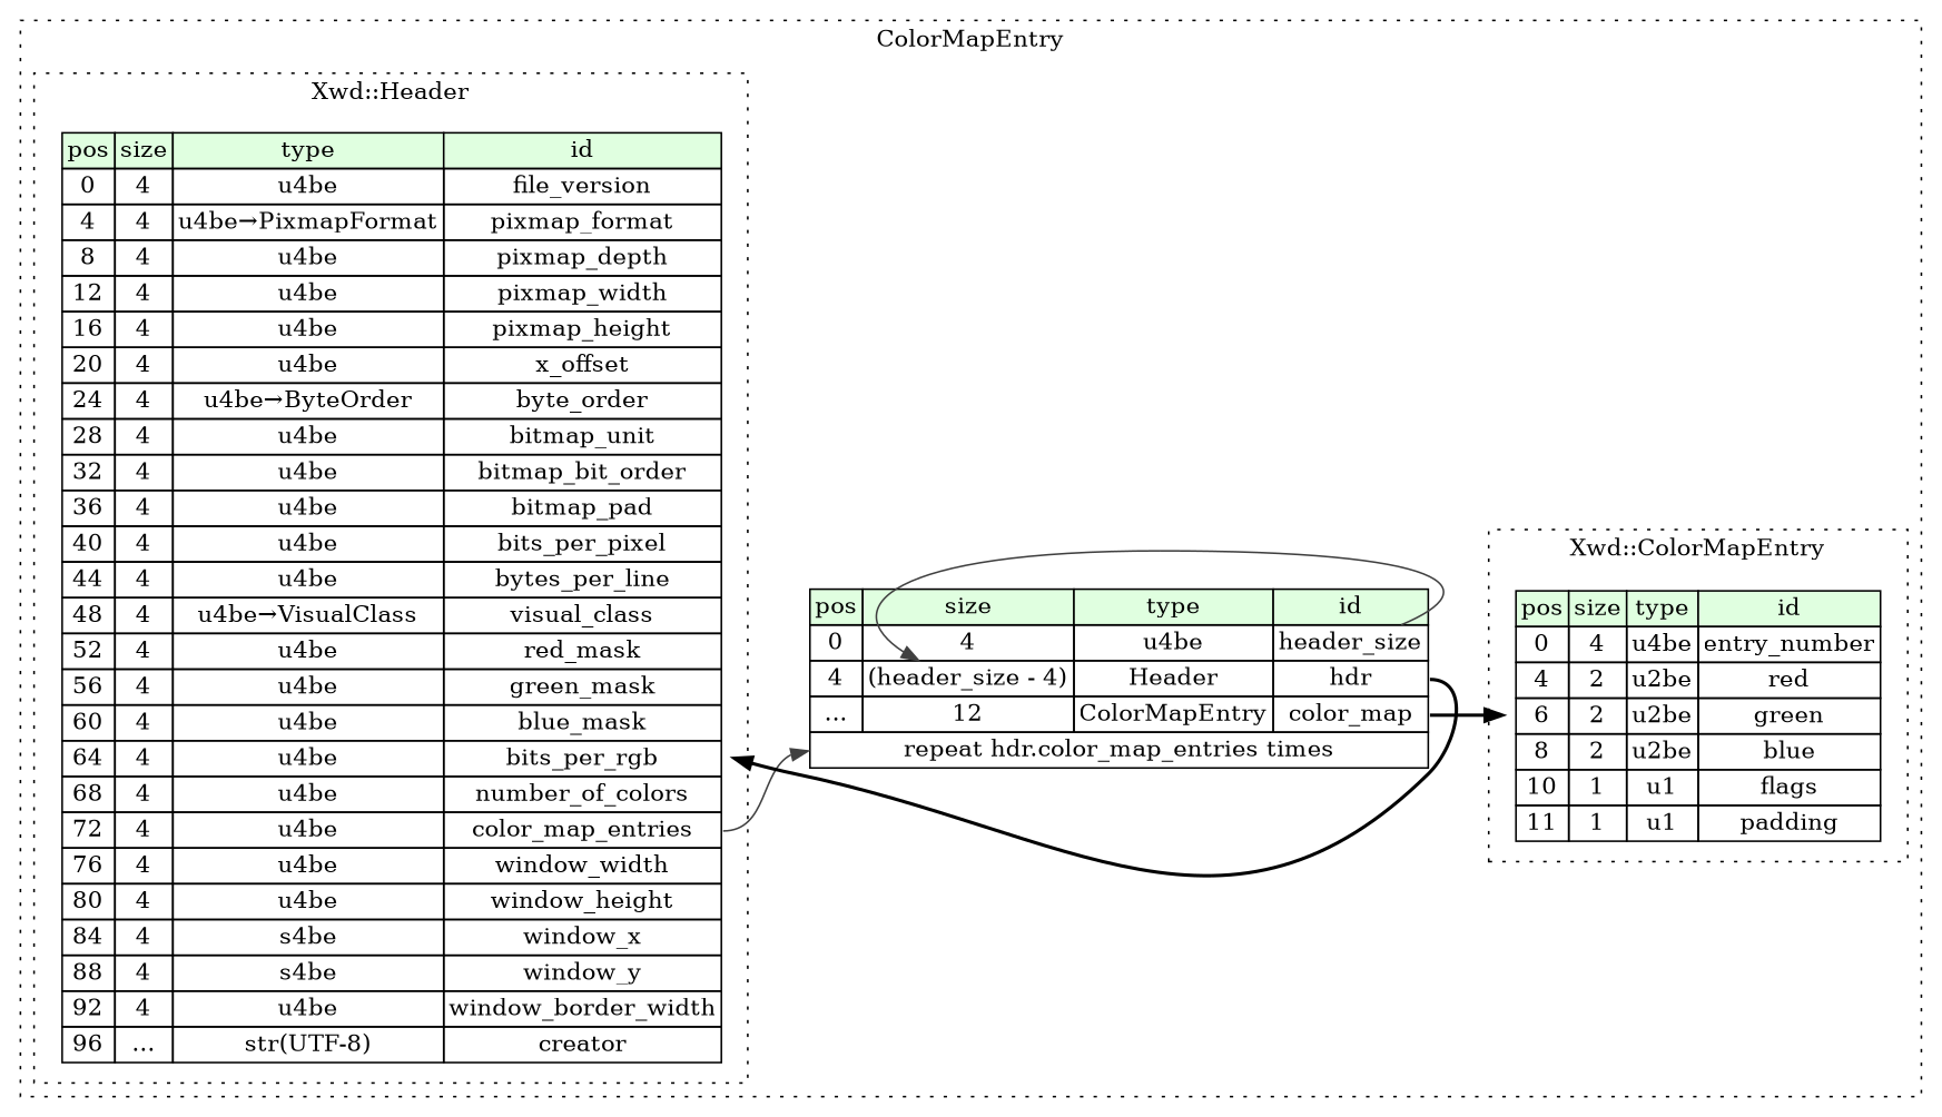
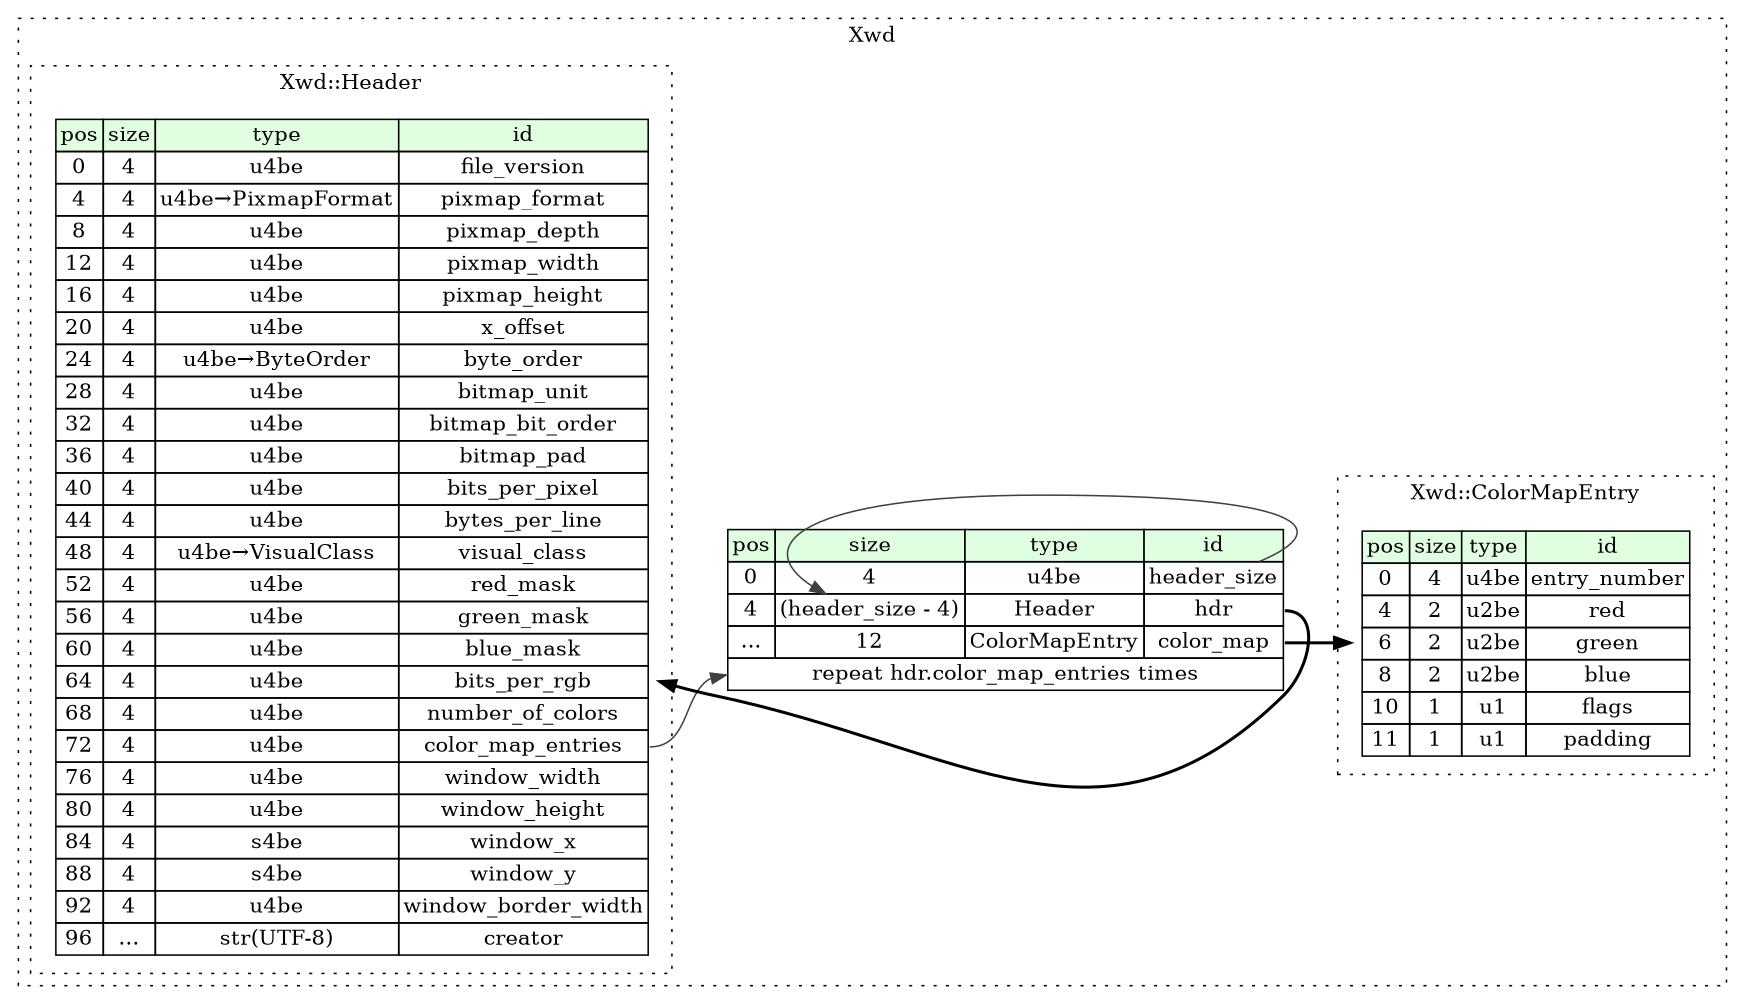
  digraph {
    rankdir=LR
    node [shape=plaintext]
    n1 [label=<<TABLE BORDER="0" CELLBORDER="1" CELLSPACING="0"> 				<TR><TD BGCOLOR="#E0FFE0">pos</TD><TD BGCOLOR="#E0FFE0">size</TD><TD BGCOLOR="#E0FFE0">type</TD><TD BGCOLOR="#E0FFE0">id</TD></TR> 				<TR><TD PORT="file_version_pos">0</TD><TD PORT="file_version_size">4</TD><TD>u4be</TD><TD PORT="file_version_type">file_version</TD></TR> 				<TR><TD PORT="pixmap_format_pos">4</TD><TD PORT="pixmap_format_size">4</TD><TD>u4be→PixmapFormat</TD><TD PORT="pixmap_format_type">pixmap_format</TD></TR> 				<TR><TD PORT="pixmap_depth_pos">8</TD><TD PORT="pixmap_depth_size">4</TD><TD>u4be</TD><TD PORT="pixmap_depth_type">pixmap_depth</TD></TR> 				<TR><TD PORT="pixmap_width_pos">12</TD><TD PORT="pixmap_width_size">4</TD><TD>u4be</TD><TD PORT="pixmap_width_type">pixmap_width</TD></TR> 				<TR><TD PORT="pixmap_height_pos">16</TD><TD PORT="pixmap_height_size">4</TD><TD>u4be</TD><TD PORT="pixmap_height_type">pixmap_height</TD></TR> 				<TR><TD PORT="x_offset_pos">20</TD><TD PORT="x_offset_size">4</TD><TD>u4be</TD><TD PORT="x_offset_type">x_offset</TD></TR> 				<TR><TD PORT="byte_order_pos">24</TD><TD PORT="byte_order_size">4</TD><TD>u4be→ByteOrder</TD><TD PORT="byte_order_type">byte_order</TD></TR> 				<TR><TD PORT="bitmap_unit_pos">28</TD><TD PORT="bitmap_unit_size">4</TD><TD>u4be</TD><TD PORT="bitmap_unit_type">bitmap_unit</TD></TR> 				<TR><TD PORT="bitmap_bit_order_pos">32</TD><TD PORT="bitmap_bit_order_size">4</TD><TD>u4be</TD><TD PORT="bitmap_bit_order_type">bitmap_bit_order</TD></TR> 				<TR><TD PORT="bitmap_pad_pos">36</TD><TD PORT="bitmap_pad_size">4</TD><TD>u4be</TD><TD PORT="bitmap_pad_type">bitmap_pad</TD></TR> 				<TR><TD PORT="bits_per_pixel_pos">40</TD><TD PORT="bits_per_pixel_size">4</TD><TD>u4be</TD><TD PORT="bits_per_pixel_type">bits_per_pixel</TD></TR> 				<TR><TD PORT="bytes_per_line_pos">44</TD><TD PORT="bytes_per_line_size">4</TD><TD>u4be</TD><TD PORT="bytes_per_line_type">bytes_per_line</TD></TR> 				<TR><TD PORT="visual_class_pos">48</TD><TD PORT="visual_class_size">4</TD><TD>u4be→VisualClass</TD><TD PORT="visual_class_type">visual_class</TD></TR> 				<TR><TD PORT="red_mask_pos">52</TD><TD PORT="red_mask_size">4</TD><TD>u4be</TD><TD PORT="red_mask_type">red_mask</TD></TR> 				<TR><TD PORT="green_mask_pos">56</TD><TD PORT="green_mask_size">4</TD><TD>u4be</TD><TD PORT="green_mask_type">green_mask</TD></TR> 				<TR><TD PORT="blue_mask_pos">60</TD><TD PORT="blue_mask_size">4</TD><TD>u4be</TD><TD PORT="blue_mask_type">blue_mask</TD></TR> 				<TR><TD PORT="bits_per_rgb_pos">64</TD><TD PORT="bits_per_rgb_size">4</TD><TD>u4be</TD><TD PORT="bits_per_rgb_type">bits_per_rgb</TD></TR> 				<TR><TD PORT="number_of_colors_pos">68</TD><TD PORT="number_of_colors_size">4</TD><TD>u4be</TD><TD PORT="number_of_colors_type">number_of_colors</TD></TR> 				<TR><TD PORT="color_map_entries_pos">72</TD><TD PORT="color_map_entries_size">4</TD><TD>u4be</TD><TD PORT="color_map_entries_type">color_map_entries</TD></TR> 				<TR><TD PORT="window_width_pos">76</TD><TD PORT="window_width_size">4</TD><TD>u4be</TD><TD PORT="window_width_type">window_width</TD></TR> 				<TR><TD PORT="window_height_pos">80</TD><TD PORT="window_height_size">4</TD><TD>u4be</TD><TD PORT="window_height_type">window_height</TD></TR> 				<TR><TD PORT="window_x_pos">84</TD><TD PORT="window_x_size">4</TD><TD>s4be</TD><TD PORT="window_x_type">window_x</TD></TR> 				<TR><TD PORT="window_y_pos">88</TD><TD PORT="window_y_size">4</TD><TD>s4be</TD><TD PORT="window_y_type">window_y</TD></TR> 				<TR><TD PORT="window_border_width_pos">92</TD><TD PORT="window_border_width_size">4</TD><TD>u4be</TD><TD PORT="window_border_width_type">window_border_width</TD></TR> 				<TR><TD PORT="creator_pos">96</TD><TD PORT="creator_size">...</TD><TD>str(UTF-8)</TD><TD PORT="creator_type">creator</TD></TR> 			</TABLE>>]
    n2 [label=<<TABLE BORDER="0" CELLBORDER="1" CELLSPACING="0"> 				<TR><TD BGCOLOR="#E0FFE0">pos</TD><TD BGCOLOR="#E0FFE0">size</TD><TD BGCOLOR="#E0FFE0">type</TD><TD BGCOLOR="#E0FFE0">id</TD></TR> 				<TR><TD PORT="entry_number_pos">0</TD><TD PORT="entry_number_size">4</TD><TD>u4be</TD><TD PORT="entry_number_type">entry_number</TD></TR> 				<TR><TD PORT="red_pos">4</TD><TD PORT="red_size">2</TD><TD>u2be</TD><TD PORT="red_type">red</TD></TR> 				<TR><TD PORT="green_pos">6</TD><TD PORT="green_size">2</TD><TD>u2be</TD><TD PORT="green_type">green</TD></TR> 				<TR><TD PORT="blue_pos">8</TD><TD PORT="blue_size">2</TD><TD>u2be</TD><TD PORT="blue_type">blue</TD></TR> 				<TR><TD PORT="flags_pos">10</TD><TD PORT="flags_size">1</TD><TD>u1</TD><TD PORT="flags_type">flags</TD></TR> 				<TR><TD PORT="padding_pos">11</TD><TD PORT="padding_size">1</TD><TD>u1</TD><TD PORT="padding_type">padding</TD></TR> 			</TABLE>>]
    n3 [label=<<TABLE BORDER="0" CELLBORDER="1" CELLSPACING="0"> 			<TR><TD BGCOLOR="#E0FFE0">pos</TD><TD BGCOLOR="#E0FFE0">size</TD><TD BGCOLOR="#E0FFE0">type</TD><TD BGCOLOR="#E0FFE0">id</TD></TR> 			<TR><TD PORT="header_size_pos">0</TD><TD PORT="header_size_size">4</TD><TD>u4be</TD><TD PORT="header_size_type">header_size</TD></TR> 			<TR><TD PORT="hdr_pos">4</TD><TD PORT="hdr_size">(header_size - 4)</TD><TD>Header</TD><TD PORT="hdr_type">hdr</TD></TR> 			<TR><TD PORT="color_map_pos">...</TD><TD PORT="color_map_size">12</TD><TD>ColorMapEntry</TD><TD PORT="color_map_type">color_map</TD></TR> 			<TR><TD COLSPAN="4" PORT="color_map__repeat">repeat hdr.color_map_entries times</TD></TR> 		</TABLE>>]
    subgraph cluster_1 {
-     label=ColorMapEntry
+     label=Xwd
      style=dotted
      n3
      subgraph cluster_2 {
        label="Xwd::Header"
        style=dotted
        n1
      }
      subgraph cluster_3 {
        label="Xwd::ColorMapEntry"
        style=dotted
        n2
      }
    }
    n1 -> n3 [color="#404040" headport=color_map__repeat tailport=color_map_entries_type]
    n3 -> n1 [style=bold tailport=hdr_type]
    n3 -> n2 [style=bold tailport=color_map_type]
    n3 -> n3 [color="#404040" headport=hdr_size tailport=header_size_type]
  }
